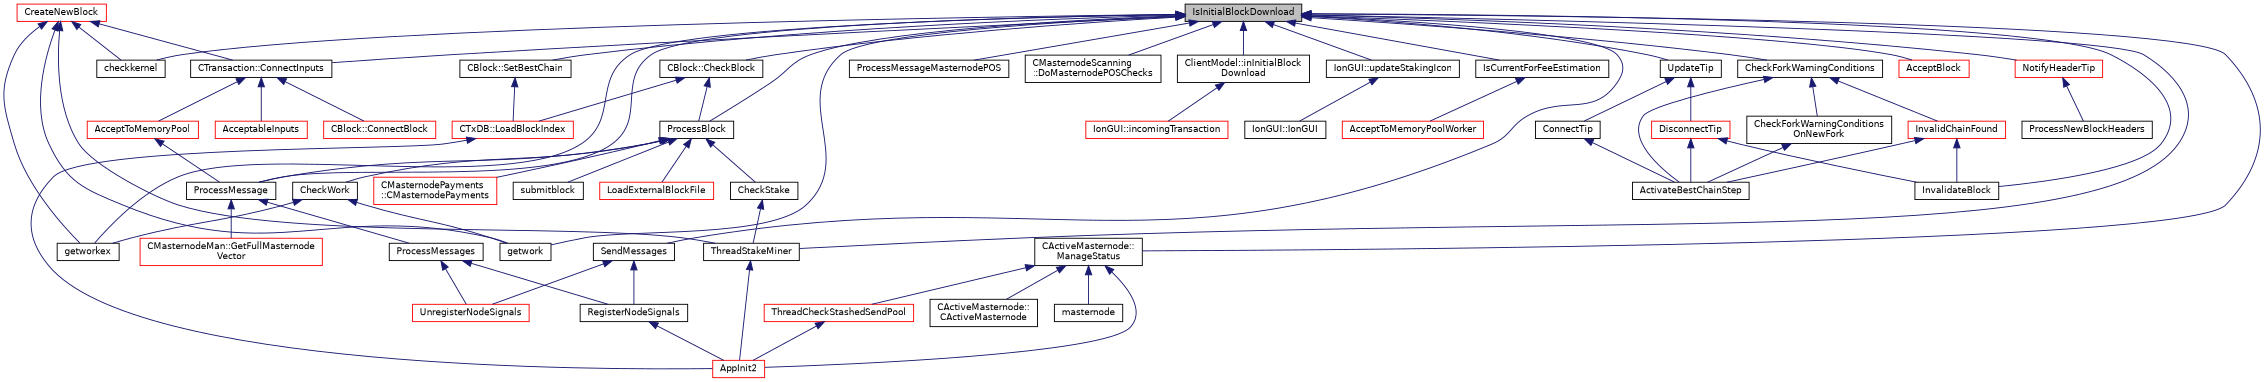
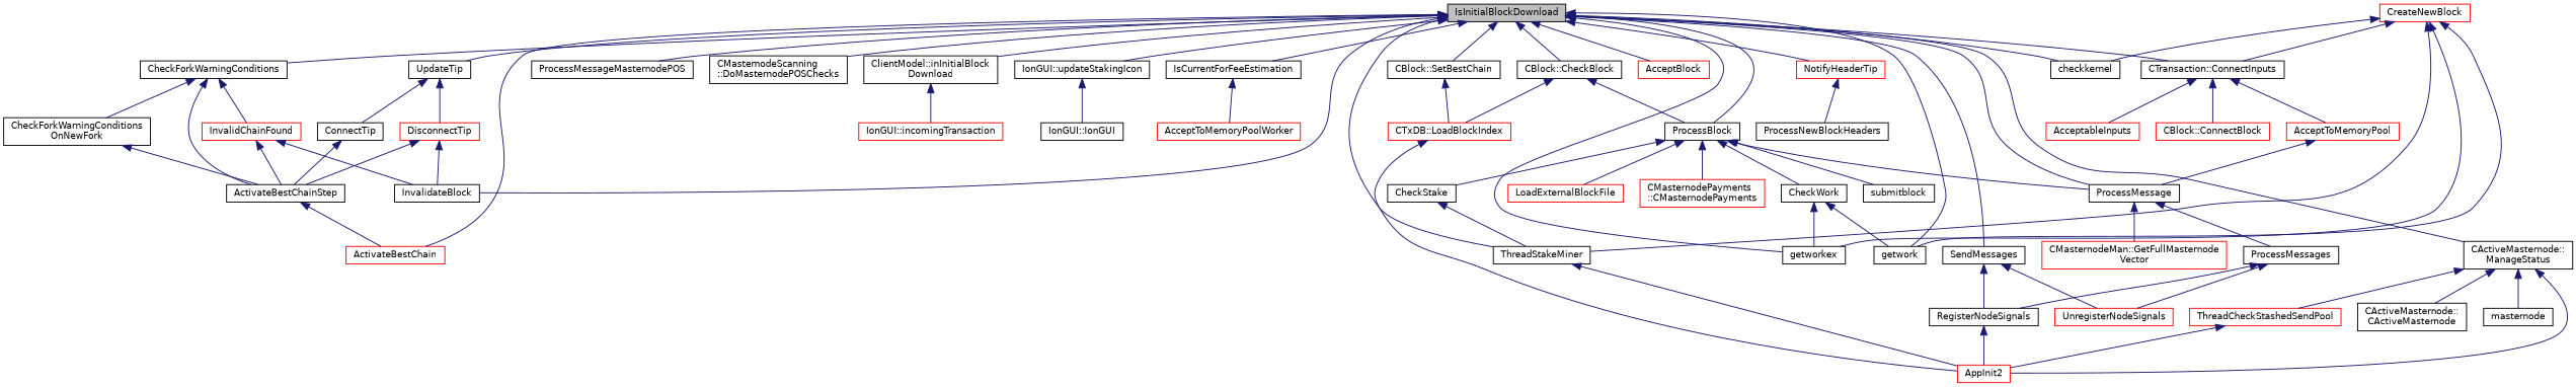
  digraph {
    rankdir=TB
    node [color=black fillcolor=white fontname=Helvetica fontsize=10 shape=record style=filled]
    edge [color=midnightblue dir=back fontname=Helvetica fontsize=10 labelfontname=Helvetica labelfontsize=10 style=solid]
    n1 [fillcolor=grey75 fontcolor=black height=0.2 label=IsInitialBlockDownload width=0.4]
    n2 [height=0.2 label="CActiveMasternode::\lManageStatus" width=0.4]
    n3 [height=0.2 label="CTransaction::ConnectInputs" width=0.4]
    n4 [height=0.2 label=ProcessMessage width=0.4]
    n5 [height=0.2 label=ThreadStakeMiner width=0.4]
    n6 [height=0.2 label=checkkernel width=0.4]
    n7 [height=0.2 label=getworkex width=0.4]
    n8 [height=0.2 label=getwork width=0.4]
    n9 [height=0.2 label="CBlock::SetBestChain" width=0.4]
    n10 [height=0.2 label="CBlock::CheckBlock" width=0.4]
    n11 [height=0.2 label=ProcessBlock width=0.4]
    n12 [height=0.2 label=SendMessages width=0.4]
    n13 [height=0.2 label=ProcessMessageMasternodePOS width=0.4]
    n14 [height=0.2 label="CMasternodeScanning\l::DoMasternodePOSChecks" width=0.4]
    n15 [height=0.2 label="ClientModel::inInitialBlock\lDownload" width=0.4]
    n16 [height=0.2 label="IonGUI::updateStakingIcon" width=0.4]
    n17 [height=0.2 label=IsCurrentForFeeEstimation width=0.4]
    n18 [height=0.2 label=CheckForkWarningConditions width=0.4]
+   n19 [color=red height=0.2 label=ActivateBestChain width=0.4]
    n20 [height=0.2 label=InvalidateBlock width=0.4]
    n21 [height=0.2 label=UpdateTip width=0.4]
    n22 [color=red height=0.2 label=NotifyHeaderTip width=0.4]
    n23 [color=red height=0.2 label=AcceptBlock width=0.4]
    n24 [height=0.2 label="CActiveMasternode::\lCActiveMasternode" width=0.4]
    n25 [color=red height=0.2 label=AppInit2 width=0.4]
    n26 [height=0.2 label=masternode width=0.4]
    n27 [color=red height=0.2 label=ThreadCheckStashedSendPool width=0.4]
    n28 [color=red height=0.2 label=AcceptToMemoryPool width=0.4]
    n29 [color=red height=0.2 label=AcceptableInputs width=0.4]
    n30 [color=red height=0.2 label="CBlock::ConnectBlock" width=0.4]
    n31 [height=0.2 label=ProcessMessages width=0.4]
    n32 [color=red height=0.2 label="CMasternodeMan::GetFullMasternode\lVector" width=0.4]
    n33 [color=red height=0.2 label="CTxDB::LoadBlockIndex" width=0.4]
    n34 [color=red height=0.2 label=LoadExternalBlockFile width=0.4]
    n35 [color=red height=0.2 label="CMasternodePayments\l::CMasternodePayments" width=0.4]
    n36 [height=0.2 label=CheckWork width=0.4]
    n37 [height=0.2 label=CheckStake width=0.4]
    n38 [height=0.2 label=submitblock width=0.4]
    n39 [height=0.2 label=RegisterNodeSignals width=0.4]
    n40 [color=red height=0.2 label=UnregisterNodeSignals width=0.4]
    n41 [color=red height=0.2 label="IonGUI::incomingTransaction" width=0.4]
    n42 [height=0.2 label="IonGUI::IonGUI" width=0.4]
    n43 [color=red height=0.2 label=AcceptToMemoryPoolWorker width=0.4]
    n44 [height=0.2 label="CheckForkWarningConditions\lOnNewFork" width=0.4]
    n45 [height=0.2 label=ActivateBestChainStep width=0.4]
    n46 [color=red height=0.2 label=InvalidChainFound width=0.4]
    n47 [color=red height=0.2 label=DisconnectTip width=0.4]
    n48 [height=0.2 label=ConnectTip width=0.4]
    n49 [height=0.2 label=ProcessNewBlockHeaders width=0.4]
    n50 [color=red height=0.2 label=CreateNewBlock width=0.4]
    n1 -> n2
    n1 -> n3
    n1 -> n4
    n1 -> n5
    n1 -> n6
    n1 -> n7
    n1 -> n8
    n1 -> n9
    n1 -> n10
    n1 -> n11
    n1 -> n12
    n1 -> n13
    n1 -> n14
    n1 -> n15
    n1 -> n16
    n1 -> n17
    n1 -> n18
+   n1 -> n19
    n1 -> n20
    n1 -> n21
    n1 -> n22
    n1 -> n23
    n2 -> n24
    n2 -> n25
    n2 -> n26
    n2 -> n27
    n3 -> n28
    n3 -> n29
    n3 -> n30
    n4 -> n31
    n4 -> n32
    n5 -> n25
    n9 -> n33
    n10 -> n11
    n10 -> n33
    n11 -> n4
    n11 -> n34
    n11 -> n35
    n11 -> n36
    n11 -> n37
    n11 -> n38
    n12 -> n39
    n12 -> n40
    n15 -> n41
    n16 -> n42
    n17 -> n43
    n18 -> n44
    n18 -> n45
    n18 -> n46
    n21 -> n47
    n21 -> n48
    n22 -> n49
    n27 -> n25
    n28 -> n4
    n31 -> n39
    n31 -> n40
    n33 -> n25
    n36 -> n7
    n36 -> n8
    n37 -> n5
    n39 -> n25
    n44 -> n45
+   n45 -> n19
    n46 -> n20
    n46 -> n45
    n47 -> n20
    n47 -> n45
    n48 -> n45
    n50 -> n3
    n50 -> n5
    n50 -> n6
    n50 -> n7
    n50 -> n8
  }
